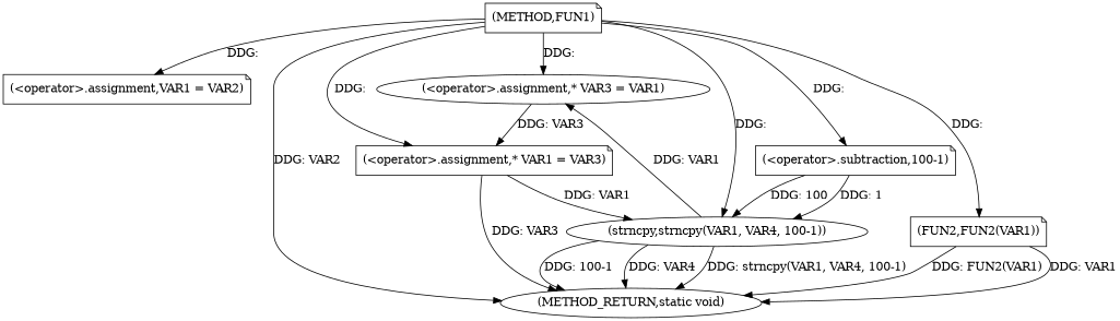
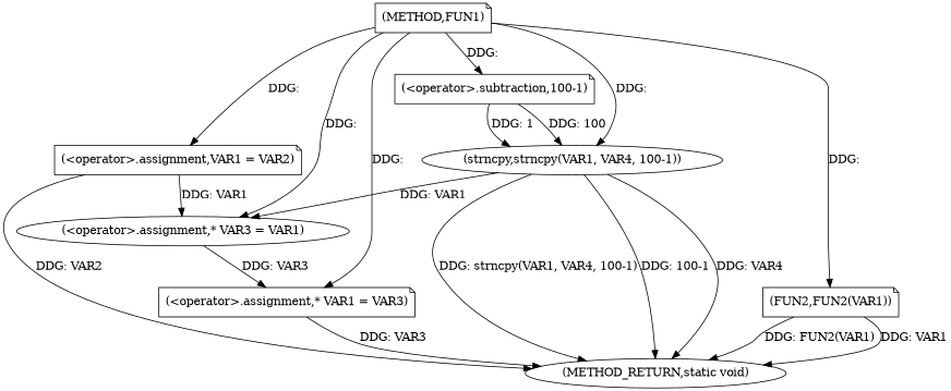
  digraph {
    node [shape=note]
    n1 [label="(METHOD,FUN1)"]
    n2 [label="(<operator>.assignment,VAR1 = VAR2)"]
    n3 [label="(<operator>.assignment,* VAR3 = VAR1)" shape=ellipse]
    n4 [label="(<operator>.assignment,* VAR1 = VAR3)"]
    n5 [label="(strncpy,strncpy(VAR1, VAR4, 100-1))" shape=ellipse]
    n6 [label="(<operator>.subtraction,100-1)"]
    n7 [label="(FUN2,FUN2(VAR1))"]
    n8 [label="(METHOD_RETURN,static void)" shape=ellipse]
    n1 -> n2 [label="DDG: "]
    n1 -> n3 [label="DDG: "]
    n1 -> n4 [label="DDG: "]
    n1 -> n5 [label="DDG: "]
    n1 -> n6 [label="DDG: "]
    n1 -> n7 [label="DDG: "]
-   n1 -> n8 [label="DDG: VAR2"]
+   n2 -> n3 [label="DDG: VAR1"]
+   n2 -> n8 [label="DDG: VAR2"]
    n3 -> n4 [label="DDG: VAR3"]
-   n4 -> n5 [label="DDG: VAR1"]
    n4 -> n8 [label="DDG: VAR3"]
    n5 -> n3 [label="DDG: VAR1"]
    n5 -> n8 [label="DDG: strncpy(VAR1, VAR4, 100-1)"]
    n5 -> n8 [label="DDG: 100-1"]
    n5 -> n8 [label="DDG: VAR4"]
    n6 -> n5 [label="DDG: 100"]
    n6 -> n5 [label="DDG: 1"]
    n7 -> n8 [label="DDG: VAR1"]
    n7 -> n8 [label="DDG: FUN2(VAR1)"]
  }
